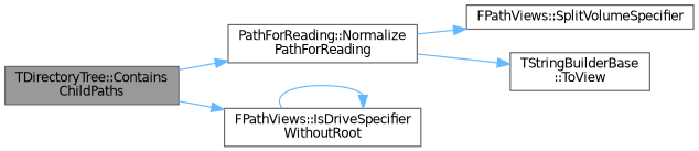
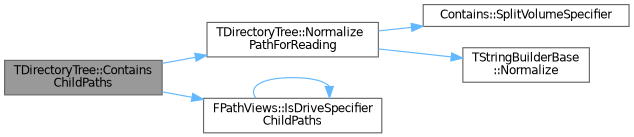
  digraph {
    rankdir=LR
    node [color=grey40 fillcolor=white fontname=Helvetica fontsize=10 shape=box style=filled]
    edge [color=steelblue1 fontname=Helvetica fontsize=10 labelfontname=Helvetica labelfontsize=10 style=solid]
    n1 [color=gray40 fillcolor=grey60 fontcolor=black height=0.2 label="TDirectoryTree::Contains\lChildPaths" width=0.4]
-   n2 [height=0.2 label="PathForReading::Normalize\lPathForReading" width=0.4]
-   n3 [height=0.2 label="FPathViews::IsDriveSpecifier\lWithoutRoot" width=0.4]
-   n4 [height=0.2 label="FPathViews::SplitVolumeSpecifier" width=0.4]
-   n5 [height=0.2 label="TStringBuilderBase\l::ToView" width=0.4]
+   n2 [height=0.2 label="TDirectoryTree::Normalize\lPathForReading" width=0.4]
+   n3 [height=0.2 label="FPathViews::IsDriveSpecifier\lChildPaths" width=0.4]
+   n4 [height=0.2 label="Contains::SplitVolumeSpecifier" width=0.4]
+   n5 [height=0.2 label="TStringBuilderBase\l::Normalize" width=0.4]
    n1 -> n2
    n1 -> n3
    n2 -> n4
    n2 -> n5
    n3 -> n3
  }
